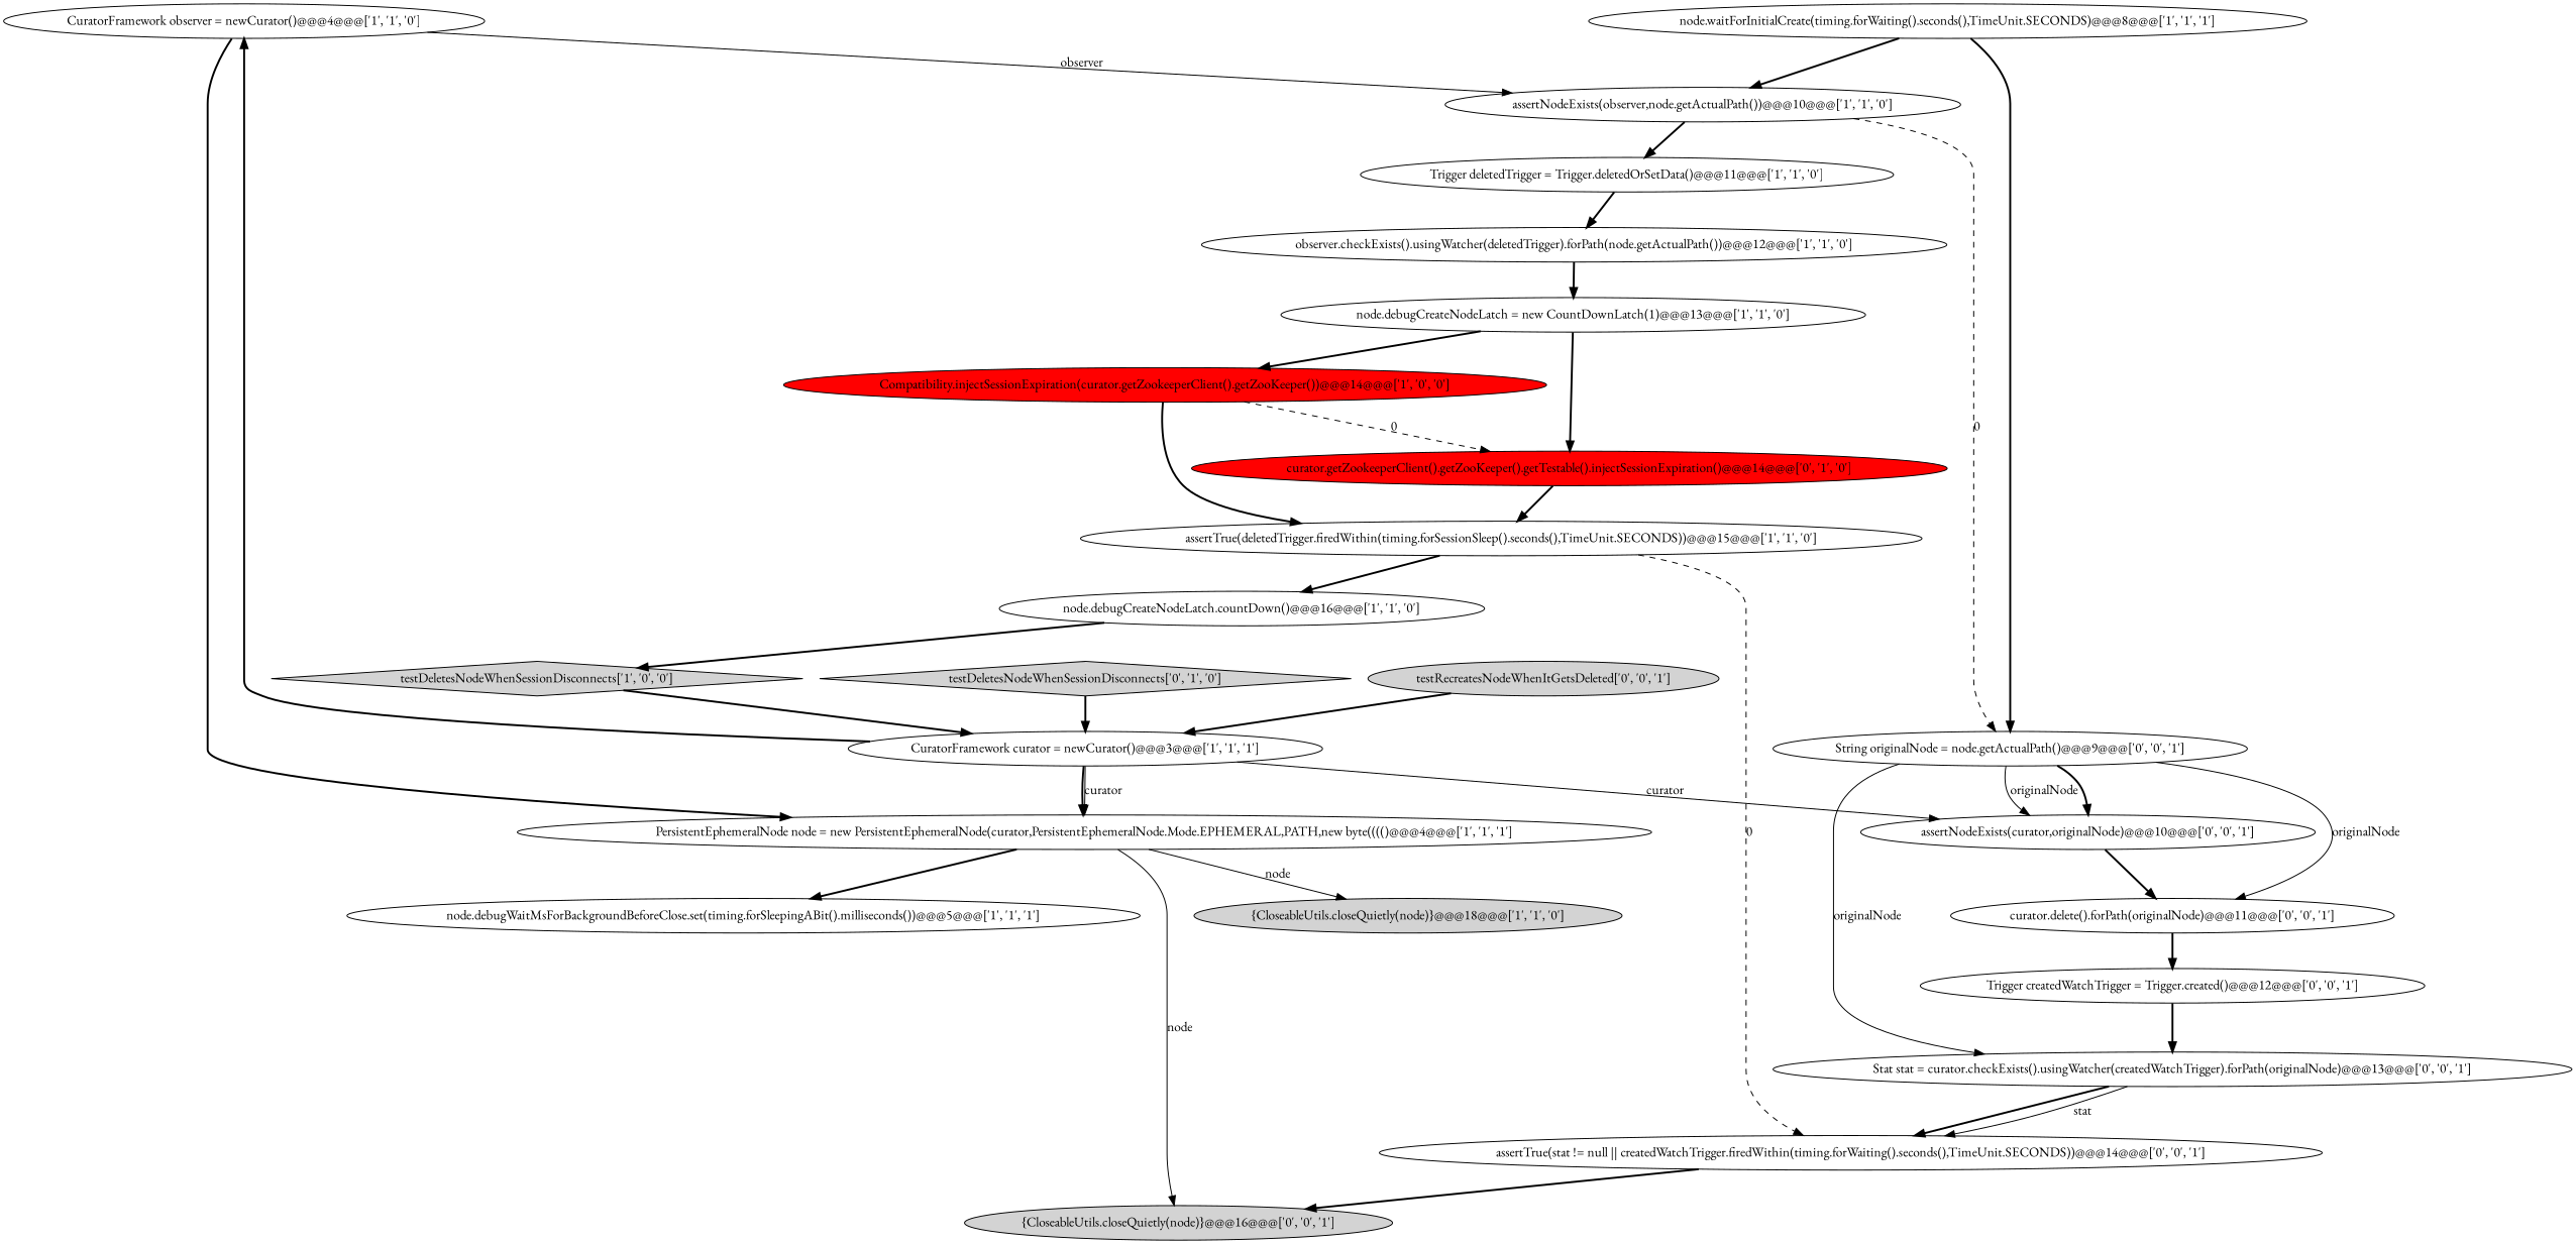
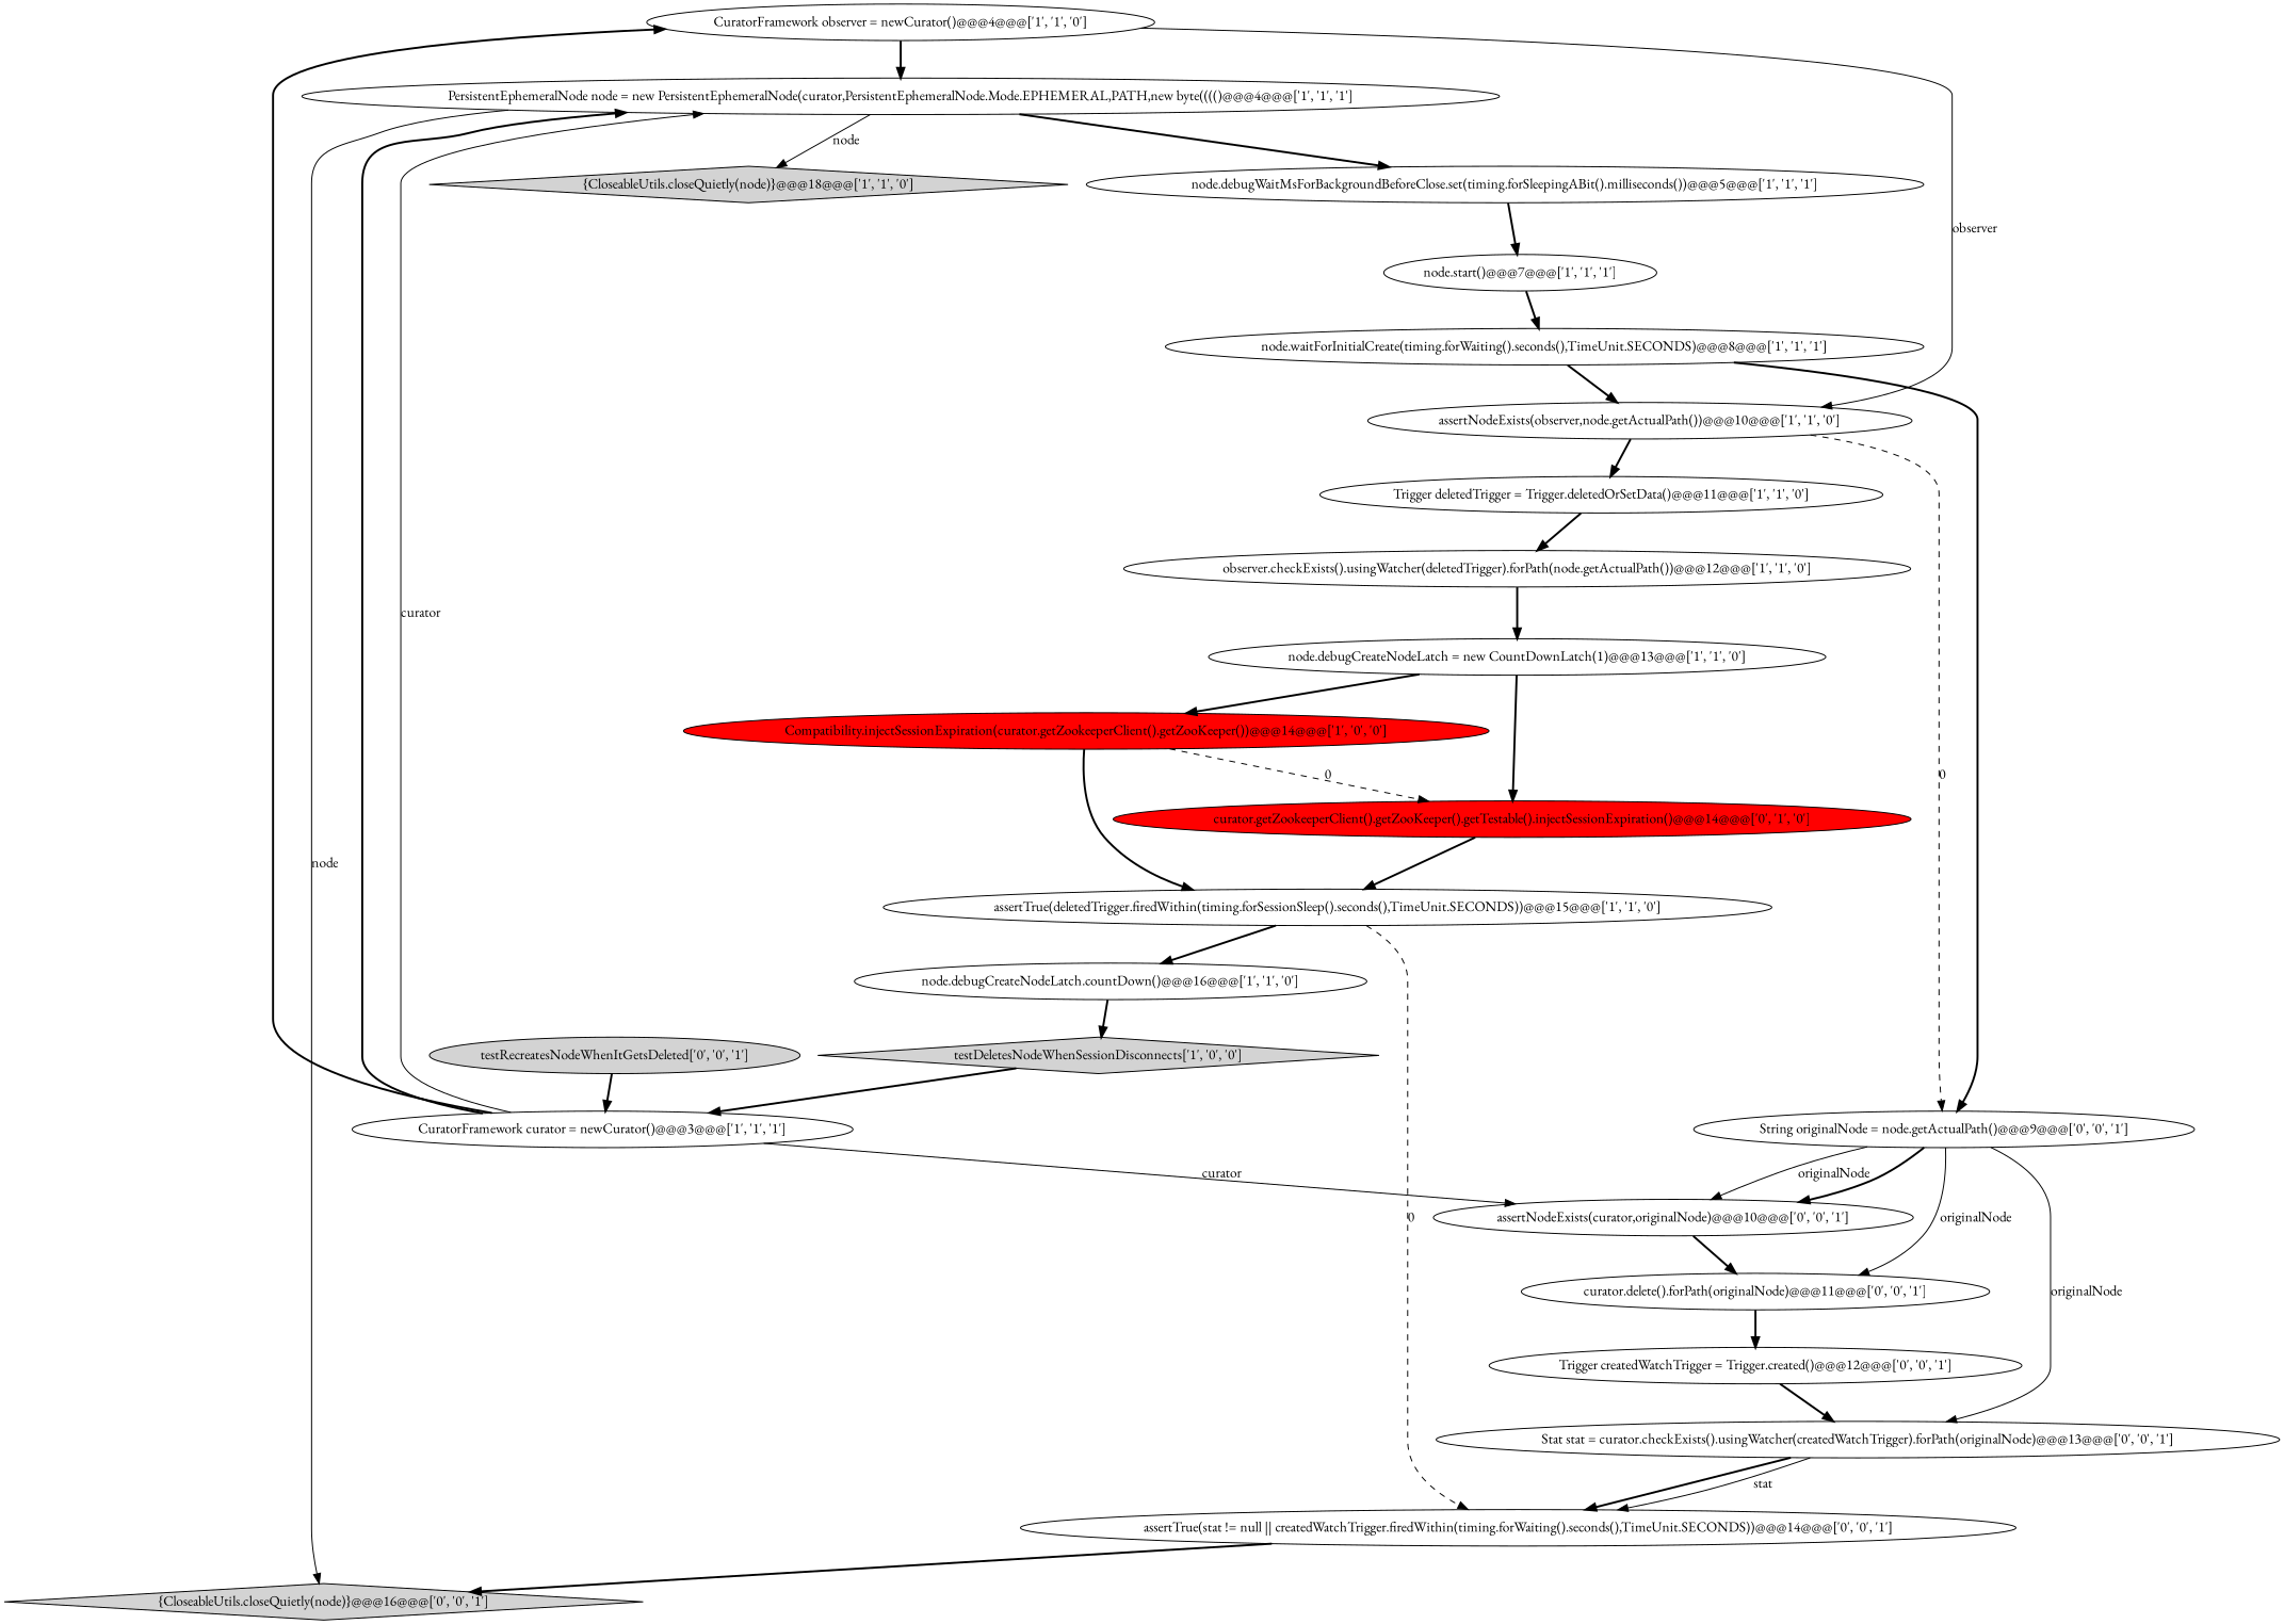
  digraph {
    fontname="EB Garamond"
    node [fillcolor=white fontname="EB Garamond" shape=ellipse style=filled]
    edge [fontname="EB Garamond" style=bold]
    n1 [label="CuratorFramework observer = newCurator()@@@4@@@['1', '1', '0']"]
    n2 [label="PersistentEphemeralNode node = new PersistentEphemeralNode(curator,PersistentEphemeralNode.Mode.EPHEMERAL,PATH,new byte(((()@@@4@@@['1', '1', '1']"]
    n3 [label="assertNodeExists(observer,node.getActualPath())@@@10@@@['1', '1', '0']"]
-   n4 [fillcolor=lightgray label="{CloseableUtils.closeQuietly(node)}@@@16@@@['0', '0', '1']"]
-   n5 [fillcolor=lightgray label="{CloseableUtils.closeQuietly(node)}@@@18@@@['1', '1', '0']"]
+   n4 [fillcolor=lightgray label="{CloseableUtils.closeQuietly(node)}@@@16@@@['0', '0', '1']" shape=diamond]
+   n5 [fillcolor=lightgray label="{CloseableUtils.closeQuietly(node)}@@@18@@@['1', '1', '0']" shape=diamond]
    n6 [label="node.debugWaitMsForBackgroundBeforeClose.set(timing.forSleepingABit().milliseconds())@@@5@@@['1', '1', '1']"]
    n7 [label="Trigger deletedTrigger = Trigger.deletedOrSetData()@@@11@@@['1', '1', '0']"]
    n8 [label="String originalNode = node.getActualPath()@@@9@@@['0', '0', '1']"]
    n9 [label="node.debugCreateNodeLatch = new CountDownLatch(1)@@@13@@@['1', '1', '0']"]
    n10 [fillcolor=red label="curator.getZookeeperClient().getZooKeeper().getTestable().injectSessionExpiration()@@@14@@@['0', '1', '0']"]
    n11 [fillcolor=red label="Compatibility.injectSessionExpiration(curator.getZookeeperClient().getZooKeeper())@@@14@@@['1', '0', '0']"]
    n12 [label="assertTrue(deletedTrigger.firedWithin(timing.forSessionSleep().seconds(),TimeUnit.SECONDS))@@@15@@@['1', '1', '0']"]
    n13 [label="assertTrue(stat != null || createdWatchTrigger.firedWithin(timing.forWaiting().seconds(),TimeUnit.SECONDS))@@@14@@@['0', '0', '1']"]
    n14 [label="node.debugCreateNodeLatch.countDown()@@@16@@@['1', '1', '0']"]
+   n15 [label="node.start()@@@7@@@['1', '1', '1']"]
    n16 [fillcolor=lightgray label="testDeletesNodeWhenSessionDisconnects['1', '0', '0']" shape=diamond]
    n17 [label="CuratorFramework curator = newCurator()@@@3@@@['1', '1', '1']"]
    n18 [label="assertNodeExists(curator,originalNode)@@@10@@@['0', '0', '1']"]
    n19 [label="curator.delete().forPath(originalNode)@@@11@@@['0', '0', '1']"]
    n20 [label="Trigger createdWatchTrigger = Trigger.created()@@@12@@@['0', '0', '1']"]
    n21 [label="Stat stat = curator.checkExists().usingWatcher(createdWatchTrigger).forPath(originalNode)@@@13@@@['0', '0', '1']"]
    n22 [label="observer.checkExists().usingWatcher(deletedTrigger).forPath(node.getActualPath())@@@12@@@['1', '1', '0']"]
-   n23 [fillcolor=lightgray label="testDeletesNodeWhenSessionDisconnects['0', '1', '0']" shape=diamond]
    n24 [label="node.waitForInitialCreate(timing.forWaiting().seconds(),TimeUnit.SECONDS)@@@8@@@['1', '1', '1']"]
    n25 [fillcolor=lightgray label="testRecreatesNodeWhenItGetsDeleted['0', '0', '1']"]
    n1 -> n2
    n1 -> n3 [label=observer style=solid]
    n2 -> n4 [label="node" style=solid]
    n2 -> n5 [label="node" style=solid]
    n2 -> n6
    n3 -> n7
    n3 -> n8 [label=0 style=dashed]
+   n6 -> n15
    n7 -> n22
    n8 -> n18 [label=originalNode style=solid]
    n8 -> n18
    n8 -> n19 [label=originalNode style=solid]
    n8 -> n21 [label=originalNode style=solid]
    n9 -> n10
    n9 -> n11
    n10 -> n12
    n11 -> n10 [label=0 style=dashed]
    n11 -> n12
    n12 -> n13 [label=0 style=dashed]
    n12 -> n14
    n13 -> n4
    n14 -> n16
+   n15 -> n24
    n16 -> n17
    n17 -> n1
    n17 -> n2 [label=curator style=solid]
    n17 -> n2
    n17 -> n18 [label=curator style=solid]
    n18 -> n19
    n19 -> n20
    n20 -> n21
    n21 -> n13
    n21 -> n13 [label=stat style=solid]
    n22 -> n9
-   n23 -> n17
    n24 -> n3
    n24 -> n8
    n25 -> n17
  }
